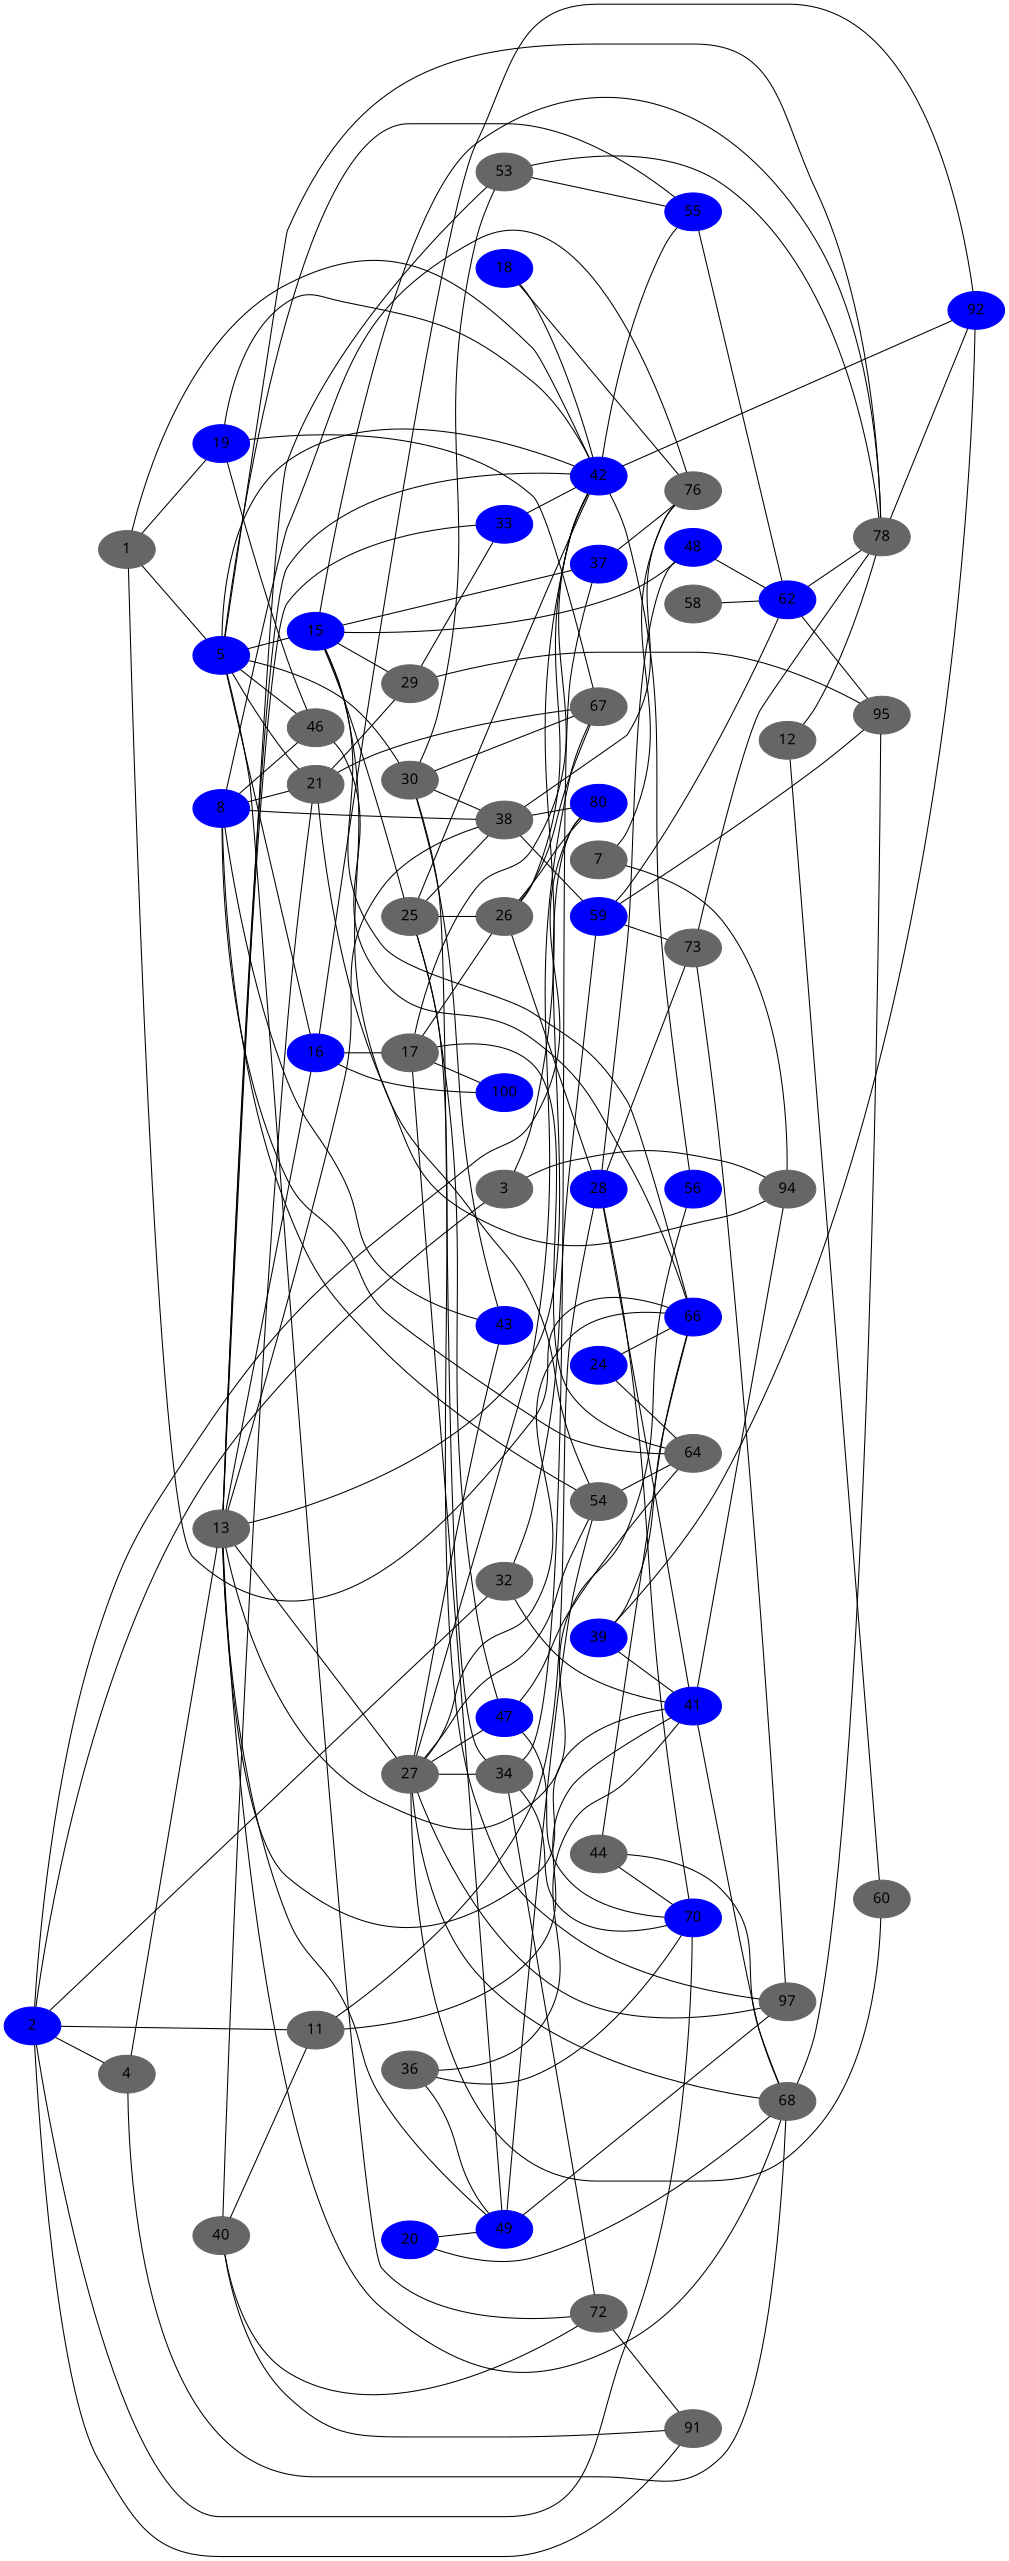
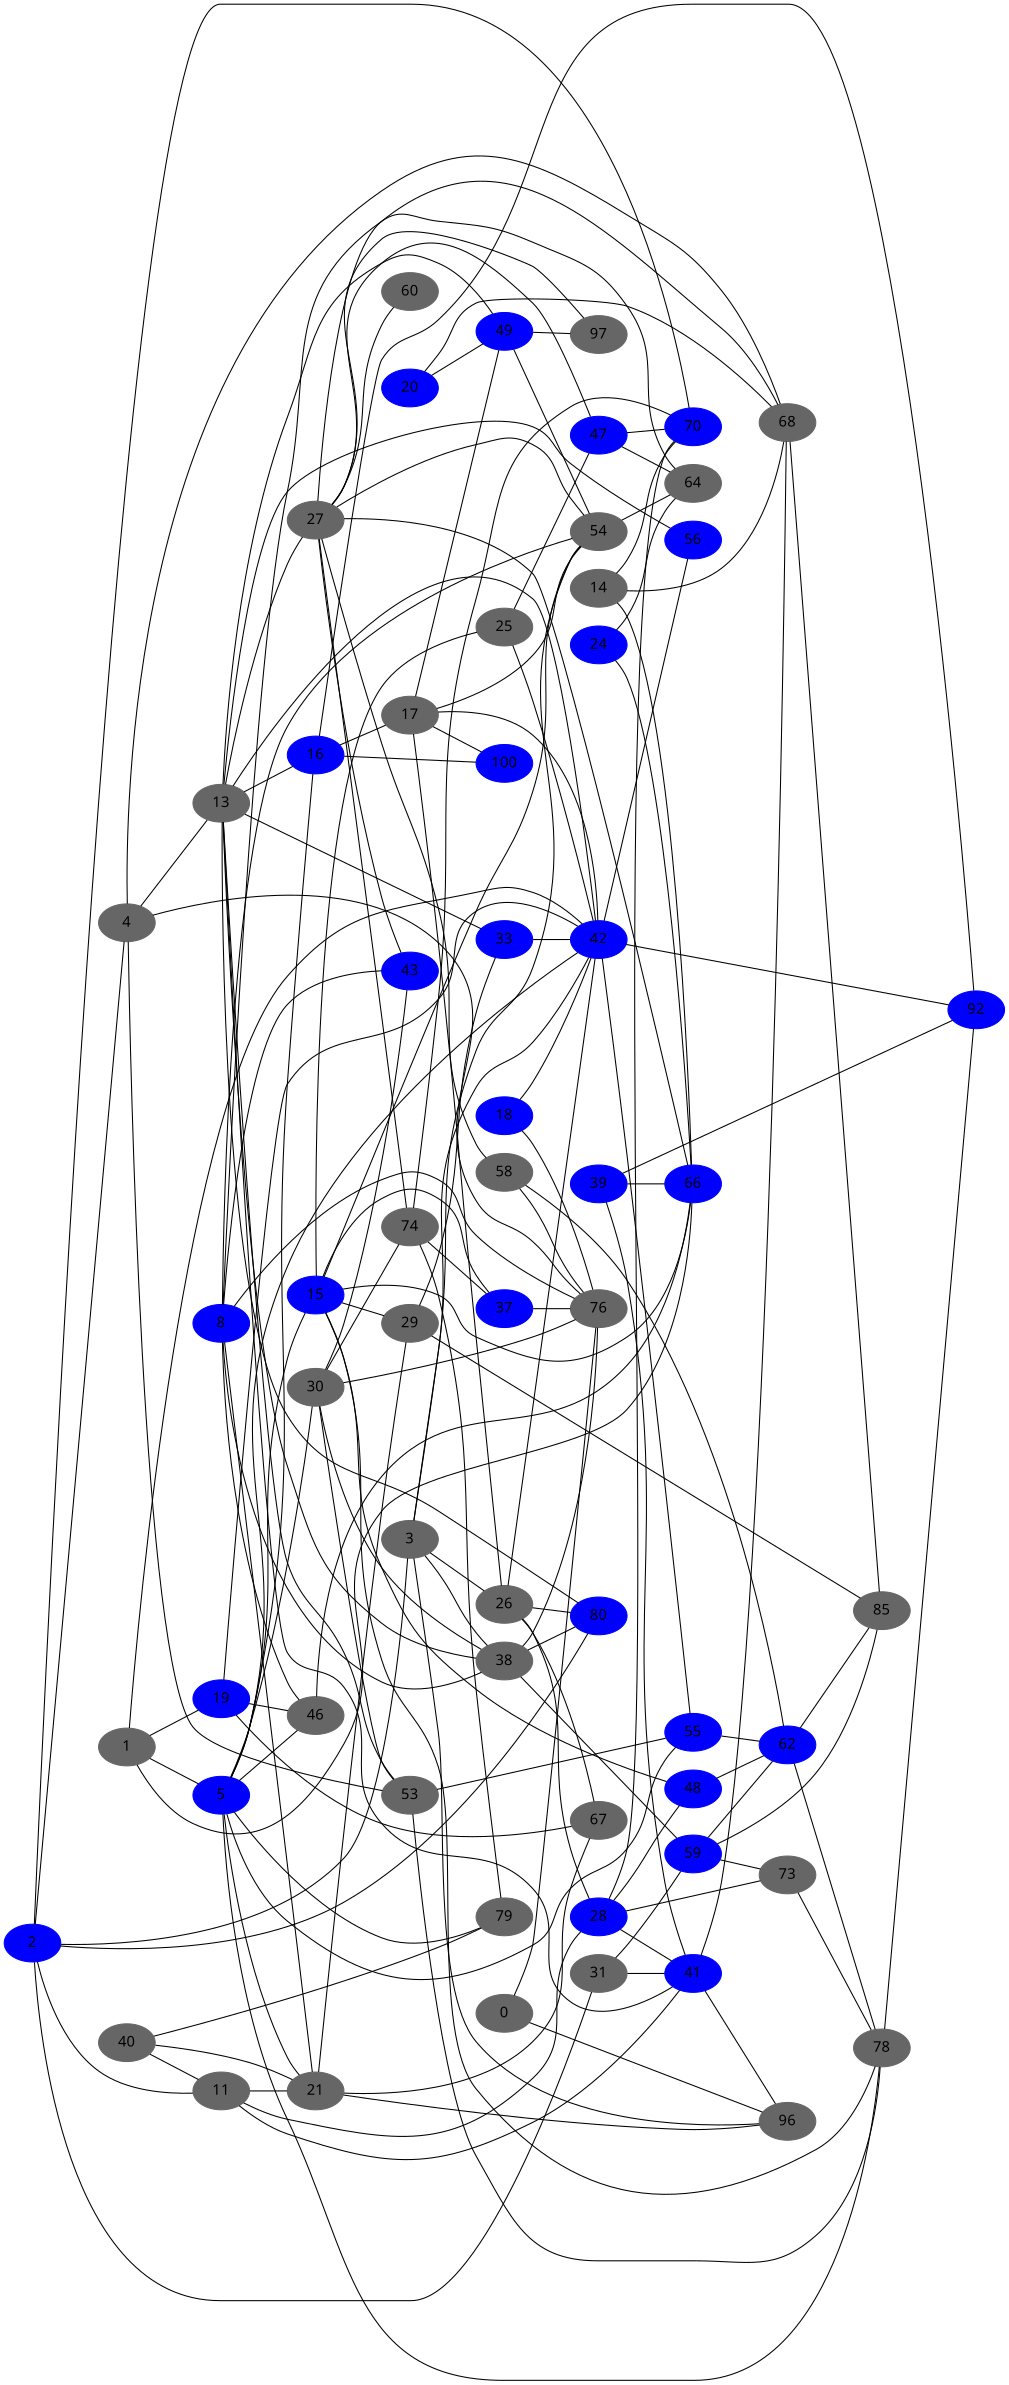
  graph {
    fontname="Noto Sans"
    rankdir=LR
    node [color=gray40 fontname="Noto Sans" style=filled]
    edge [fontname="Noto Sans"]
    1 [super="+22"]
    5 [color=blue super="+81"]
    19 [color=blue super="+50"]
    42 [color=blue super="+61"]
    66 [color=blue super="+86"]
    15 [color=blue super="+79"]
    16 [color=blue super="+51"]
    21 [super="+63"]
    30 [super="+44"]
    46
    55 [color=blue super="+93"]
-   72
+   72 [label=79]
    78 [super="+98"]
    67 [super="+99"]
    56 [color=blue]
    92 [color=blue super="+102"]
    2 [color=blue super="+9"]
    3 [super="+6"]
    4
    11 [super="+57"]
-   32
+   32 [label=31]
    70 [color=blue super="+88"]
    80 [color=blue super="+87"]
-   91
    26 [super="+75"]
    54
-   96 [label=94]
+   96
    13 [super="+31"]
    53 [super="+84"]
    68 [super="+74"]
    76 [super="+77"]
    28 [color=blue]
    41 [color=blue super="+71"]
    59 [color=blue super="+82"]
    64
    38 [super="+101"]
    27 [super="+45"]
    33 [color=blue super="+40"]
    49 [color=blue]
-   85 [super="+90" label=95]
+   85 [super="+90"]
    25
    29 [super="+95"]
    37 [color=blue]
    48 [color=blue]
    17 [super="+35"]
    100 [color=blue]
    43 [color=blue]
-   34 [super="+83"]
+   34 [super="+83" label=74]
    62 [color=blue super="+69"]
-   7 [super="+52"]
+   7 [super="+52" label=0]
    8 [color=blue super="+89"]
    n52 [label=40]
    73 [super="+94"]
-   12
    60
    47 [color=blue super="+65"]
    97
-   14 [label=44]
+   14
    18 [color=blue]
    20 [color=blue]
    24 [color=blue]
-   36
    39 [color=blue]
    58
    1 -- 5
    1 -- 19
    1 -- 42
    1 -- 66
    5 -- 42
    5 -- 15
    5 -- 16
    5 -- 21
    5 -- 30
    5 -- 46
    5 -- 55
    5 -- 72
    5 -- 78
    19 -- 42
    19 -- 46
    19 -- 67
    42 -- 55
    42 -- 56
    42 -- 92
    15 -- 66
    15 -- 78
    15 -- 54
    15 -- 25
    15 -- 29
    15 -- 37
    15 -- 48
    16 -- 92
    16 -- 17
    16 -- 100
    21 -- 67
    21 -- 96
    21 -- 29
-   30 -- 67
+   30 -- 76
    30 -- 53
    30 -- 38
    30 -- 43
    30 -- 34
    46 -- 66
    55 -- 62
-   72 -- 91
    78 -- 92
    2 -- 3
    2 -- 4
    2 -- 11
    2 -- 32
    2 -- 70
    2 -- 80
-   2 -- 91
    3 -- 42
-   25 -- 26
+   3 -- 26
+   3 -- 54
    3 -- 96
    4 -- 13
+   4 -- 53
    4 -- 68
+   4 -- 76
+   11 -- 21
    11 -- 28
    11 -- 41
    32 -- 41
    32 -- 59
    26 -- 42
    26 -- 67
    26 -- 80
    26 -- 28
    54 -- 64
    13 -- 42
    13 -- 16
    13 -- 56
    13 -- 80
    13 -- 53
-   13 -- 68
    13 -- 41
    13 -- 38
    13 -- 27
    13 -- 33
    13 -- 49
    53 -- 55
    53 -- 78
    68 -- 85
    28 -- 70
    28 -- 41
    28 -- 48
    28 -- 73
    41 -- 96
    41 -- 68
    59 -- 85
    59 -- 62
    59 -- 73 [weight=2]
    38 -- 80
    38 -- 76
    38 -- 59
    27 -- 66
-   27 -- 67
+   27 -- 58
    27 -- 54
    27 -- 68
    27 -- 43
    27 -- 34
    27 -- 60
    27 -- 47
    27 -- 97
    33 -- 42
    49 -- 54
    49 -- 97
    25 -- 42
-   25 -- 38
+   3 -- 38
    25 -- 47
-   25 -- 97
    29 -- 33
    29 -- 85
    37 -- 76
    48 -- 62
    17 -- 42
    17 -- 26
-   17 -- 64
+   17 -- 54
    17 -- 49
    17 -- 100
    34 -- 72
    34 -- 70
    34 -- 37
    62 -- 78
    62 -- 85
    7 -- 96
    7 -- 76
    8 -- 21 [weight=2]
    8 -- 46
    8 -- 54
    8 -- 76
    8 -- 64
    8 -- 38
    8 -- 43
    n52 -- 21
    n52 -- 72
    n52 -- 11
-   n52 -- 91
    73 -- 78
-   73 -- 97
-   12 -- 78 [weight=2]
-   12 -- 60
    47 -- 70
    47 -- 64
    14 -- 66
    14 -- 70
    14 -- 68
    18 -- 42
    18 -- 76
    20 -- 68
    20 -- 49
    24 -- 66
    24 -- 64
-   36 -- 70
-   36 -- 41
-   36 -- 49
    39 -- 66
    39 -- 92
    39 -- 41
+   58 -- 76
    58 -- 62
  }
